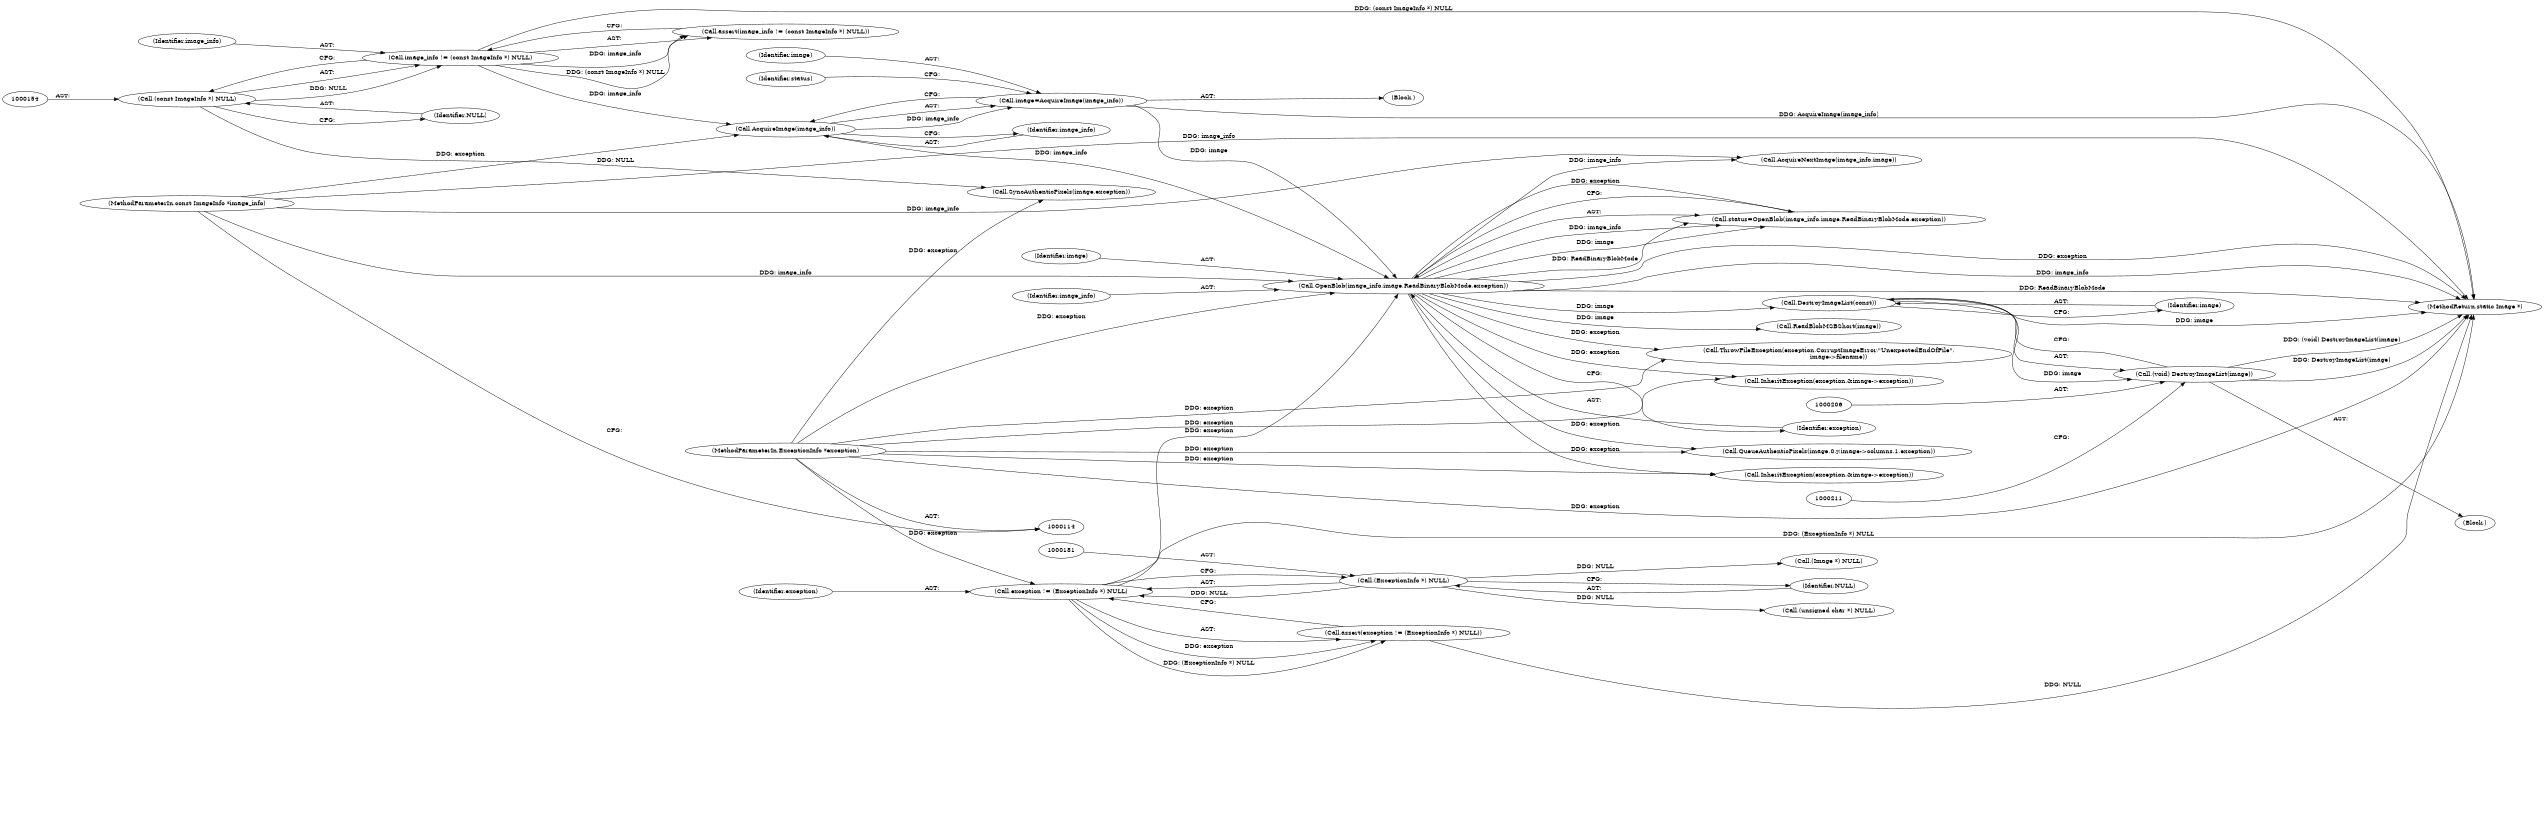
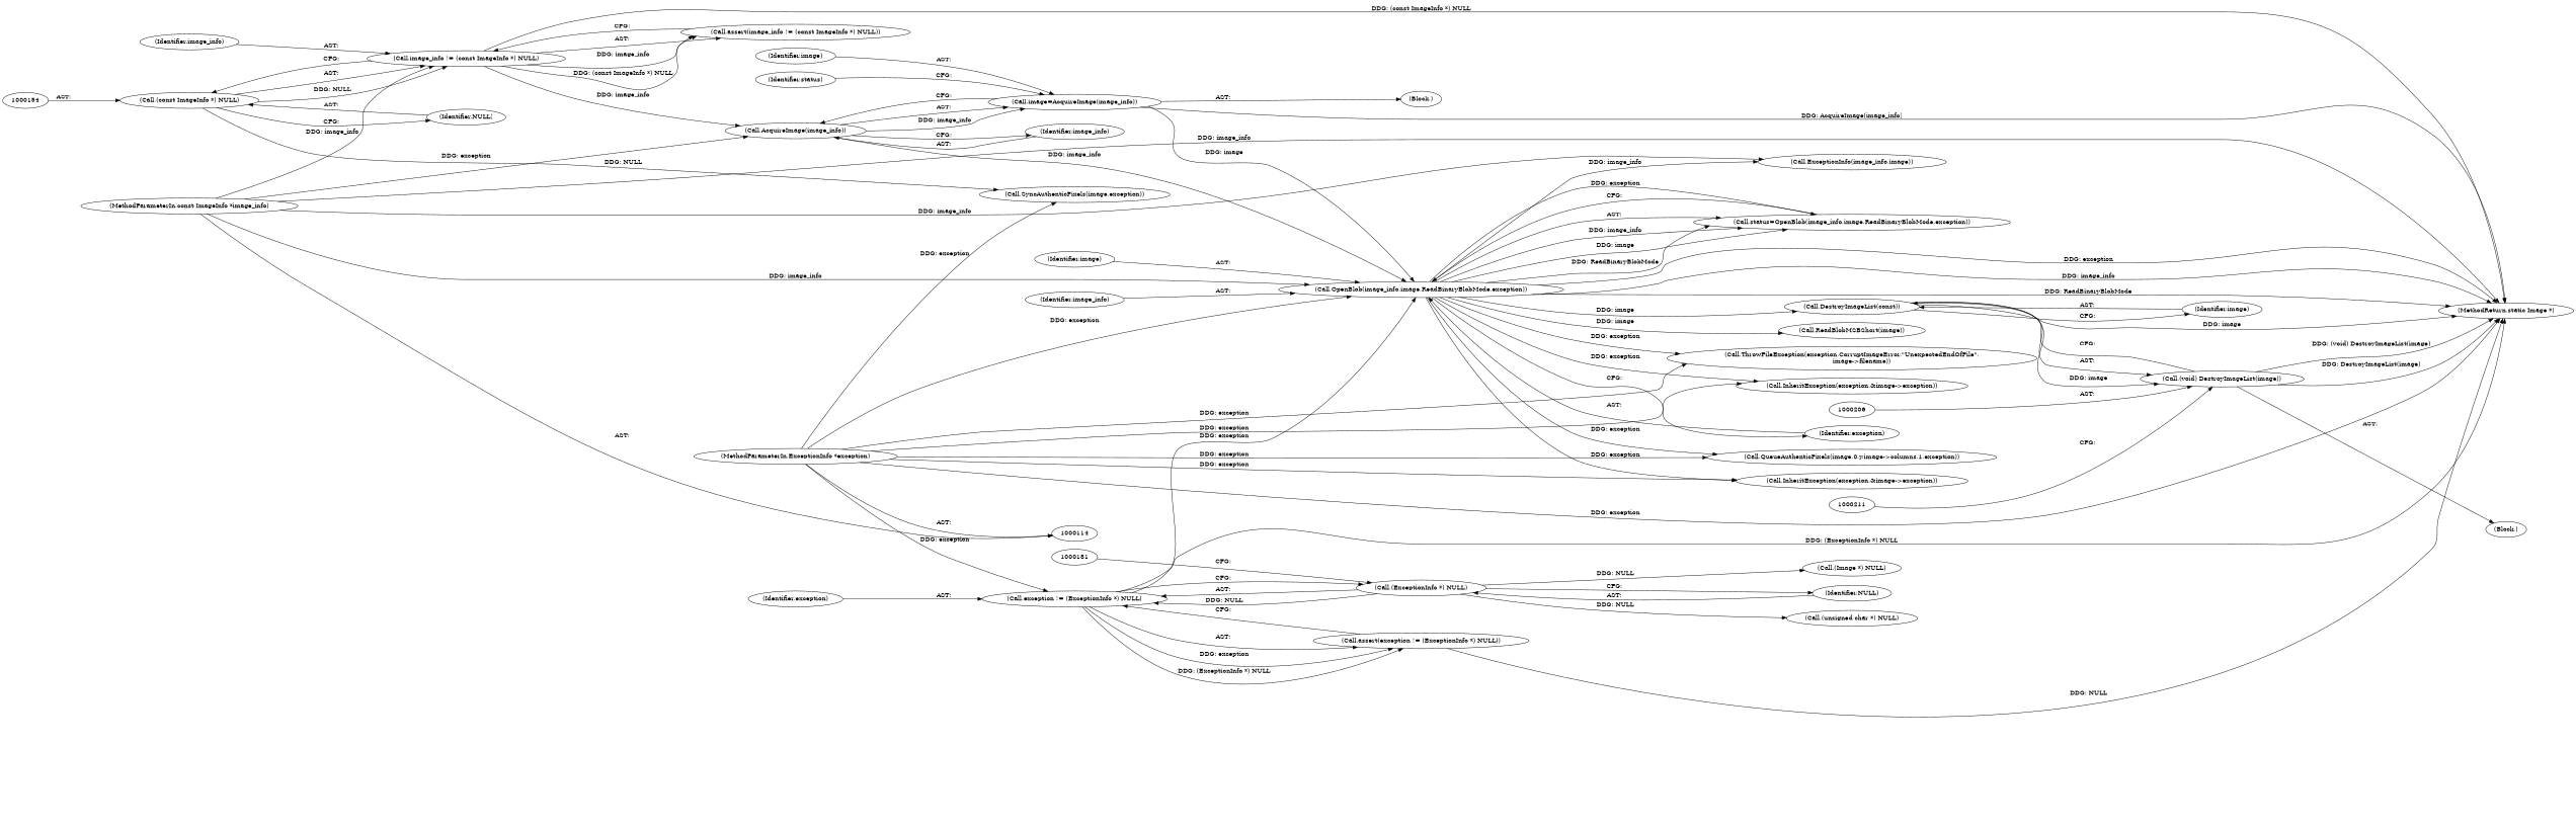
  digraph {
    rankdir=LR
    n1 [label="(Call,DestroyImageList(const))"]
    n2 [label="(Call,(void) DestroyImageList(image))"]
    n3 [label="(Identifier,image)"]
    n4 [label="(MethodReturn,static Image *)"]
    n5 [label="(Block,)"]
    n6 [label="(Call,OpenBlob(image_info,image,ReadBinaryBlobMode,exception))"]
    n7 [label="(Call,InheritException(exception,&image->exception))"]
    n8 [label="(Call,ReadBlobMSBShort(image))"]
-   n9 [label="(Call,AcquireNextImage(image_info,image))"]
+   n9 [label="(Call,ExceptionInfo(image_info,image))"]
    n10 [label="(Call,status=OpenBlob(image_info,image,ReadBinaryBlobMode,exception))"]
    n11 [label="(Call,ThrowFileException(exception,CorruptImageError,\"UnexpectedEndOfFile\",\n          image->filename))"]
    n12 [label="(Identifier,exception)"]
    n13 [label="(Call,QueueAuthenticPixels(image,0,y,image->columns,1,exception))"]
    n14 [label="(Call,InheritException(exception,&image->exception))"]
    n15 [label="(Call,AcquireImage(image_info))"]
    n16 [label="(Call,image=AcquireImage(image_info))"]
    n17 [label="(Identifier,image_info)"]
    n18 [label="(Block,)"]
    n19 [label="(Call,image_info != (const ImageInfo *) NULL)"]
    n20 [label="(Call,(const ImageInfo *) NULL)"]
    n21 [label="(Call,assert(image_info != (const ImageInfo *) NULL))"]
    n22 [label="(Identifier,NULL)"]
    n23 [label="(Call,SyncAuthenticPixels(image,exception))"]
    n24 [label="(MethodParameterIn,const ImageInfo *image_info)"]
    1000114
    n26 [label="(Call,(ExceptionInfo *) NULL)"]
    n27 [label="(Call,exception != (ExceptionInfo *) NULL)"]
    n28 [label="(Call,(unsigned char *) NULL)"]
    n29 [label="(Call,(Image *) NULL)"]
    n30 [label="(Identifier,NULL)"]
    n31 [label="(Call,assert(exception != (ExceptionInfo *) NULL))"]
    n32 [label="(MethodParameterIn,ExceptionInfo *exception)"]
    n33 [label="(Identifier,image)"]
    n34 [label="(Identifier,exception)"]
    n35 [label="(Identifier,status)"]
    n36 [label="(Identifier,image_info)"]
    n37 [label="(Identifier,image)"]
    n38 [label="(Identifier,image_info)"]
    1000154
    1000181
    1000206
    1000211
    n1 -> n2 [label="AST: "]
    n1 -> n2 [label="DDG: image"]
    n1 -> n3 [label="CFG: "]
    n1 -> n4 [label="DDG: image"]
    n2 -> n1 [label="CFG: "]
    n2 -> n4 [label="DDG: DestroyImageList(image)"]
    n2 -> n4 [label="DDG: (void) DestroyImageList(image)"]
    n2 -> n5 [label="AST: "]
    n3 -> n1 [label="AST: "]
    n6 -> n1 [label="DDG: image"]
    n6 -> n4 [label="DDG: exception"]
    n6 -> n4 [label="DDG: image_info"]
    n6 -> n4 [label="DDG: ReadBinaryBlobMode"]
    n6 -> n7 [label="DDG: exception"]
    n6 -> n8 [label="DDG: image"]
    n6 -> n9 [label="DDG: image_info"]
    n6 -> n10 [label="AST: "]
    n6 -> n10 [label="DDG: image_info"]
    n6 -> n10 [label="DDG: image"]
    n6 -> n10 [label="DDG: ReadBinaryBlobMode"]
    n6 -> n10 [label="DDG: exception"]
    n6 -> n11 [label="DDG: exception"]
    n6 -> n12 [label="CFG: "]
    n6 -> n13 [label="DDG: exception"]
    n6 -> n14 [label="DDG: exception"]
    n10 -> n6 [label="CFG: "]
    n12 -> n6 [label="AST: "]
    n15 -> n6 [label="DDG: image_info"]
    n15 -> n16 [label="AST: "]
    n15 -> n16 [label="DDG: image_info"]
    n15 -> n17 [label="CFG: "]
    n16 -> n4 [label="DDG: AcquireImage(image_info)"]
    n16 -> n6 [label="DDG: image"]
    n16 -> n15 [label="CFG: "]
    n16 -> n18 [label="AST: "]
    n17 -> n15 [label="AST: "]
    n19 -> n4 [label="DDG: (const ImageInfo *) NULL"]
    n19 -> n15 [label="DDG: image_info"]
    n19 -> n20 [label="CFG: "]
    n19 -> n21 [label="AST: "]
    n19 -> n21 [label="DDG: image_info"]
    n19 -> n21 [label="DDG: (const ImageInfo *) NULL"]
    n20 -> n19 [label="AST: "]
    n20 -> n19 [label="DDG: NULL"]
    n20 -> n22 [label="CFG: "]
    n20 -> n23 [label="DDG: NULL"]
    n21 -> n19 [label="CFG: "]
    n22 -> n20 [label="AST: "]
    n24 -> n4 [label="DDG: image_info"]
    n24 -> n6 [label="DDG: image_info"]
    n24 -> n9 [label="DDG: image_info"]
    n24 -> n15 [label="DDG: exception"]
-   n24 -> 1000114 [label="CFG: "]
+   n24 -> n19 [label="DDG: image_info"]
+   n24 -> 1000114 [label="AST: "]
    n26 -> n27 [label="AST: "]
    n26 -> n27 [label="DDG: NULL"]
    n26 -> n28 [label="DDG: NULL"]
    n26 -> n29 [label="DDG: NULL"]
    n26 -> n30 [label="CFG: "]
    n27 -> n4 [label="DDG: (ExceptionInfo *) NULL"]
    n27 -> n6 [label="DDG: exception"]
    n27 -> n26 [label="CFG: "]
    n27 -> n31 [label="AST: "]
    n27 -> n31 [label="DDG: exception"]
    n27 -> n31 [label="DDG: (ExceptionInfo *) NULL"]
    n30 -> n26 [label="AST: "]
    n31 -> n4 [label="DDG: NULL"]
    n31 -> n27 [label="CFG: "]
    n32 -> n4 [label="DDG: exception"]
    n32 -> n6 [label="DDG: exception"]
    n32 -> n7 [label="DDG: exception"]
    n32 -> n11 [label="DDG: exception"]
    n32 -> n13 [label="DDG: exception"]
    n32 -> n14 [label="DDG: exception"]
    n32 -> n23 [label="DDG: exception"]
    n32 -> 1000114 [label="AST: "]
    n32 -> n27 [label="DDG: exception"]
    n33 -> n6 [label="AST: "]
    n34 -> n27 [label="AST: "]
    n35 -> n16 [label="CFG: "]
    n36 -> n19 [label="AST: "]
    n37 -> n16 [label="AST: "]
    n38 -> n6 [label="AST: "]
    1000154 -> n20 [label="AST: "]
-   1000181 -> n26 [label="AST: "]
+   1000181 -> n26 [label="CFG: "]
    1000206 -> n2 [label="AST: "]
    1000211 -> n2 [label="CFG: "]
  }
